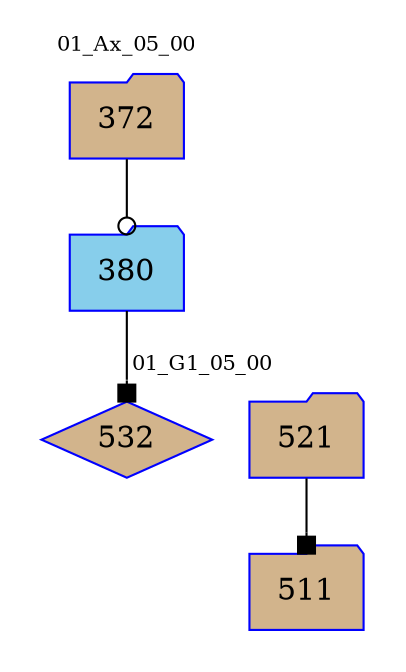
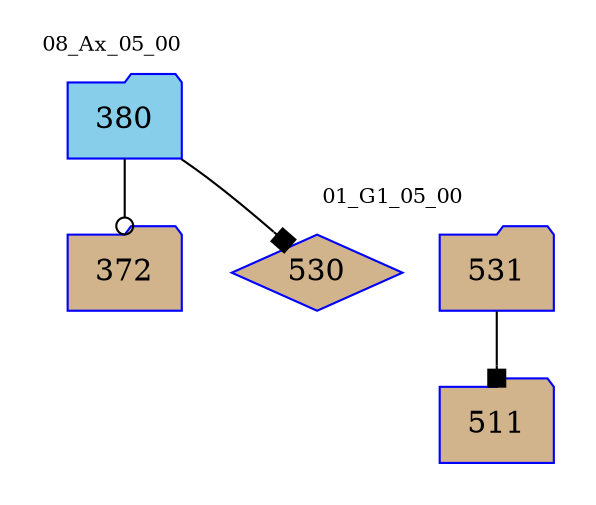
  digraph {
    node [color=blue fillcolor=tan shape=folder style=filled]
    edge [arrowhead=box color=black]
    n1 [label=372]
    n2 [fillcolor=skyblue label=380]
-   n3 [label=521]
+   n3 [label=531]
    n4 [label=511]
-   n5 [label=532 shape=diamond]
+   n5 [label=530 shape=diamond]
    subgraph cluster_1 {
      color=white
      fontsize=10
-     label="01_Ax_05_00"
+     label="08_Ax_05_00"
      n1
      n2
    }
    subgraph cluster_2 {
      color=white
      fontsize=10
      label="01_G1_05_00"
      n3
      n4
      n5
    }
-   n1 -> n2 [arrowhead=odot]
+   n2 -> n1 [arrowhead=odot]
    n2 -> n5
    n3 -> n4
  }
